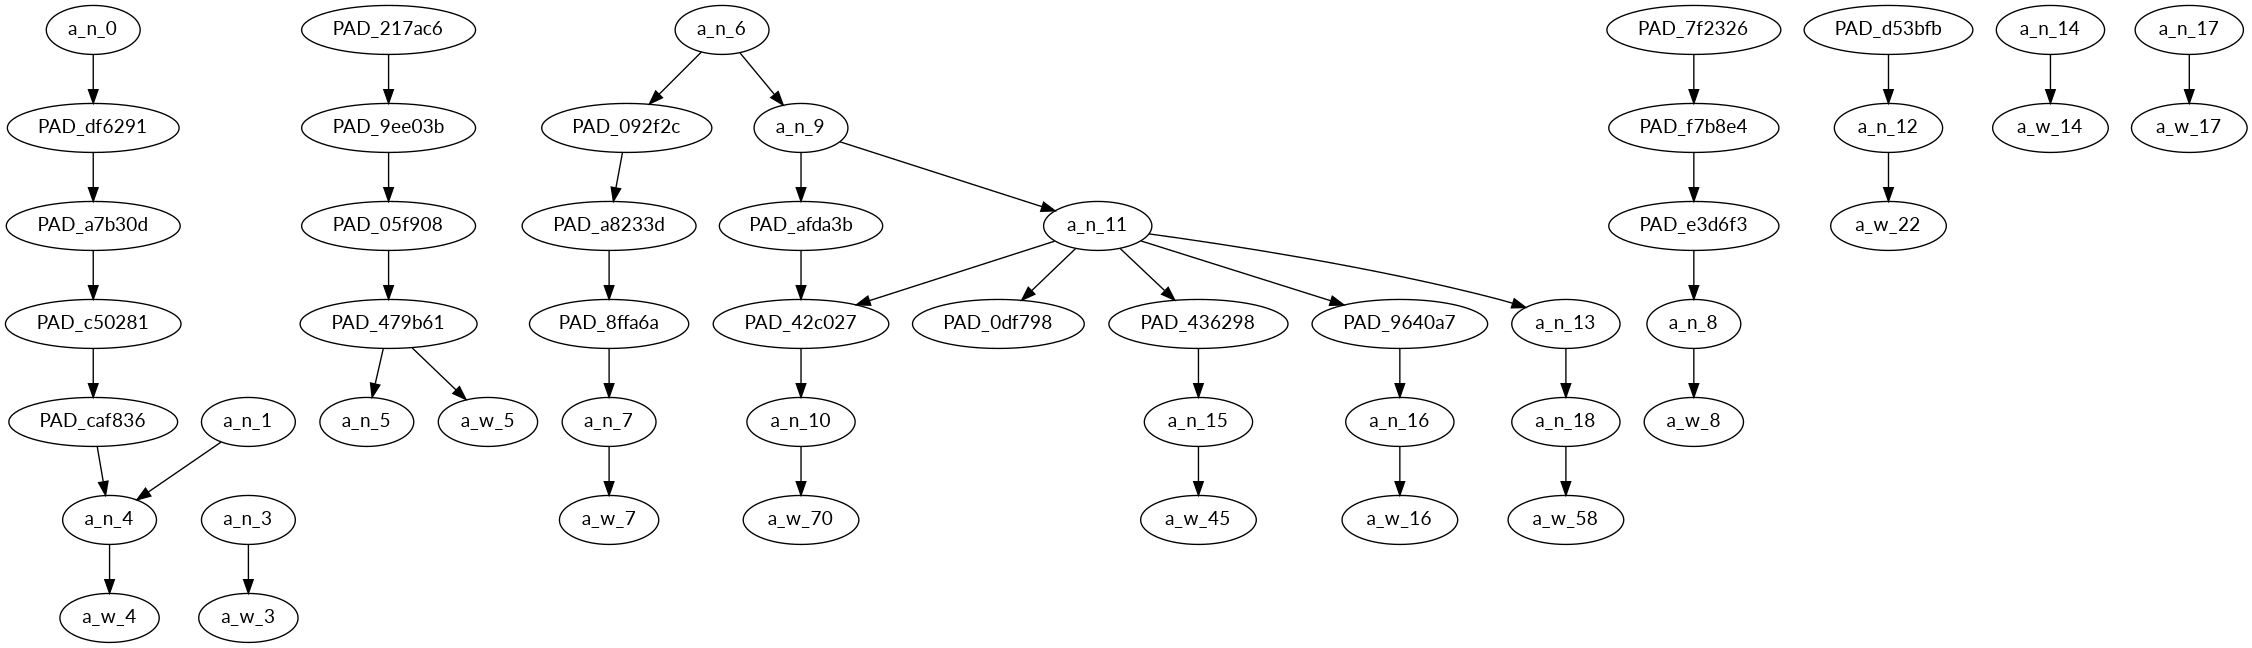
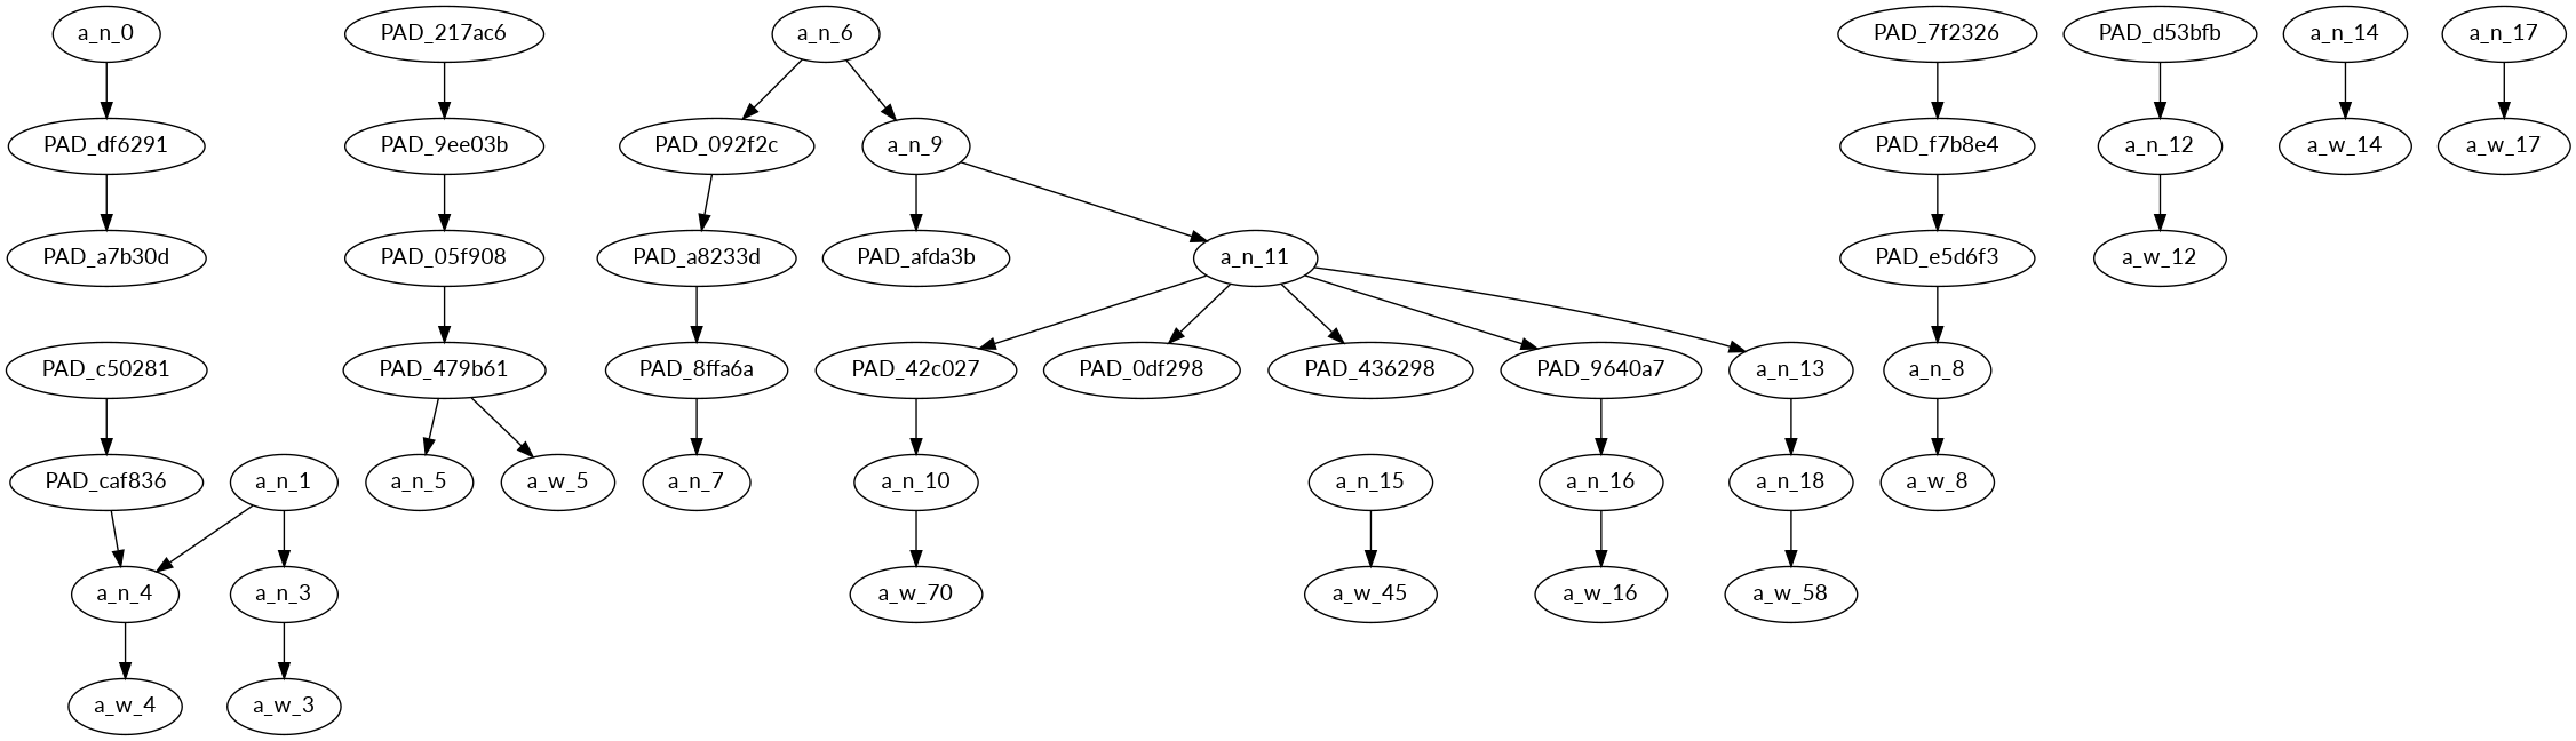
  strict digraph {
    fontname=Lato
    node [div_dir=1 fontname=Lato index=0 level=1 text_span="[2]" value=0.15986003]
    edge [fontname=Lato]
    a_n_0 [level=7 text_span="[0, 1, 2, 3, 4, 5, 6, 7, 8, 9, 10, 11]" value=1.00000000]
    PAD_df6291 [level=6 text_span="[0, 1]"]
    PAD_a7b30d [level=5 text_span="[0, 1]"]
    PAD_c50281 [level=4 text_span="[0, 1]"]
    n5 [index=1 label=PAD_217ac6 level=5 value=0.04987621]
    PAD_9ee03b [index=1 level=4 value=0.04987621]
    a_n_6 [index=2 level=5 text_span="[3, 4, 5, 6, 7, 8, 9, 10, 11]" value=0.78961411]
    PAD_092f2c [div_dir=-1 index=2 level=4 text_span="[3]" value=0.15395888]
    a_n_9 [index=4 level=4 text_span="[5, 6, 7, 8, 9, 10, 11]" value=0.58429858]
    PAD_caf836 [level=3 text_span="[0, 1]"]
    a_n_4 [index=1 text_span="[1]" value=0.08927059]
    a_n_1 [level=2 text_span="[0, 1]"]
    a_n_3 [div_dir=-1 text_span="[0]" value=0.07029689]
    a_w_3 [div_dir=0 level=0 text_span="[0]" value=rae]
    a_w_4 [div_dir=0 index=1 level=0 text_span="[1]" value=accent]
    PAD_05f908 [index=1 level=3 value=0.04987621]
    n17 [div_dir=-1 index=2 label=PAD_a8233d level=3 text_span="[3]" value=0.15395888]
    PAD_7f2326 [index=3 level=4 text_span="[4]" value=0.05123213]
    PAD_f7b8e4 [index=3 level=3 text_span="[4]" value=0.05123213]
    PAD_afda3b [index=4 level=3 text_span="[5]" value=0.03874369]
    a_n_11 [index=5 level=3 text_span="[6, 7, 8, 9, 10, 11]" value=0.54531280]
    PAD_479b61 [index=1 level=2 value=0.04987621]
    a_n_5 [index=2 value=0.04987621]
    a_w_5 [div_dir=0 index=2 level=0 value=is]
    PAD_8ffa6a [div_dir=-1 index=2 level=2 text_span="[3]" value=0.15395888]
-   PAD_e3d6f3 [index=3 level=2 text_span="[4]" value=0.05123213]
+   PAD_e3d6f3 [index=3 level=2 text_span="[4]" value=0.05123213 label=PAD_e5d6f3]
    PAD_42c027 [index=4 level=2 text_span="[5]" value=0.03874369]
-   PAD_0df298 [index=7 level=2 text_span="[9]" value=0.08651607 label=PAD_0df798]
+   PAD_0df298 [index=7 level=2 text_span="[9]" value=0.08651607]
    n29 [div_dir=-1 index=8 label=PAD_436298 level=2 text_span="[10]" value=0.08837289]
    PAD_9640a7 [index=9 level=2 text_span="[11]" value=0.05223706]
    a_n_13 [index=6 level=2 text_span="[7, 8]" value=0.27391225]
    a_n_7 [div_dir=-1 index=3 text_span="[3]" value=0.15395888]
-   a_w_7 [div_dir=0 index=3 level=0 text_span="[3]" value=fuckin]
    a_n_8 [index=4 text_span="[4]" value=0.05123213]
    a_w_8 [div_dir=0 index=4 level=0 text_span="[4]" value=magical]
    a_n_10 [index=5 text_span="[5]" value=0.03874369]
    PAD_d53bfb [index=5 level=2 text_span="[6]" value=0.04405545]
    a_n_12 [index=6 text_span="[6]" value=0.04405545]
    a_n_15 [div_dir=-1 index=10 text_span="[10]" value=0.08837289]
    a_n_16 [index=11 text_span="[11]" value=0.05223706]
    a_n_18 [index=8 text_span="[8]" value=0.20559608]
    n42 [div_dir=0 index=5 label=a_w_70 level=0 text_span="[5]" value=she]
-   a_w_12 [div_dir=0 index=6 level=0 text_span="[6]" value=my label=a_w_22]
+   a_w_12 [div_dir=0 index=6 level=0 text_span="[6]" value=my]
    a_n_14 [index=9 text_span="[9]" value=0.08651607]
    a_w_14 [div_dir=0 index=9 level=0 text_span="[9]" value=country]
    n46 [div_dir=0 index=10 label=a_w_45 level=0 text_span="[10]" value=babe]
    a_w_16 [div_dir=0 index=11 level=0 text_span="[11]" value="<number>"]
    a_n_17 [div_dir=-1 index=7 text_span="[7]" value=0.06807942]
    a_w_17 [div_dir=0 index=7 level=0 text_span="[7]" value=lil]
    n50 [div_dir=0 index=8 label=a_w_58 level=0 text_span="[8]" value=hillbilly]
    a_n_0 -> PAD_df6291
    PAD_df6291 -> PAD_a7b30d
-   PAD_a7b30d -> PAD_c50281
    PAD_c50281 -> PAD_caf836
    n5 -> PAD_9ee03b
    PAD_9ee03b -> PAD_05f908
    a_n_6 -> PAD_092f2c
    a_n_6 -> a_n_9
    PAD_092f2c -> n17
    a_n_9 -> PAD_afda3b
    a_n_9 -> a_n_11
    PAD_caf836 -> a_n_4
    a_n_4 -> a_w_4
    a_n_1 -> a_n_4
+   a_n_1 -> a_n_3
    a_n_3 -> a_w_3
    PAD_05f908 -> PAD_479b61
    n17 -> PAD_8ffa6a
    PAD_7f2326 -> PAD_f7b8e4
    PAD_f7b8e4 -> PAD_e3d6f3
-   PAD_afda3b -> PAD_42c027
    a_n_11 -> PAD_42c027
    a_n_11 -> PAD_0df298
    a_n_11 -> n29
    a_n_11 -> PAD_9640a7
    a_n_11 -> a_n_13
    PAD_479b61 -> a_n_5
    PAD_479b61 -> a_w_5
    PAD_8ffa6a -> a_n_7
    PAD_e3d6f3 -> a_n_8
    PAD_42c027 -> a_n_10
-   n29 -> a_n_15
    PAD_9640a7 -> a_n_16
    a_n_13 -> a_n_18
-   a_n_7 -> a_w_7
    a_n_8 -> a_w_8
    a_n_10 -> n42
    PAD_d53bfb -> a_n_12
    a_n_12 -> a_w_12
    a_n_15 -> n46
    a_n_16 -> a_w_16
    a_n_18 -> n50
    a_n_14 -> a_w_14
    a_n_17 -> a_w_17
  }
